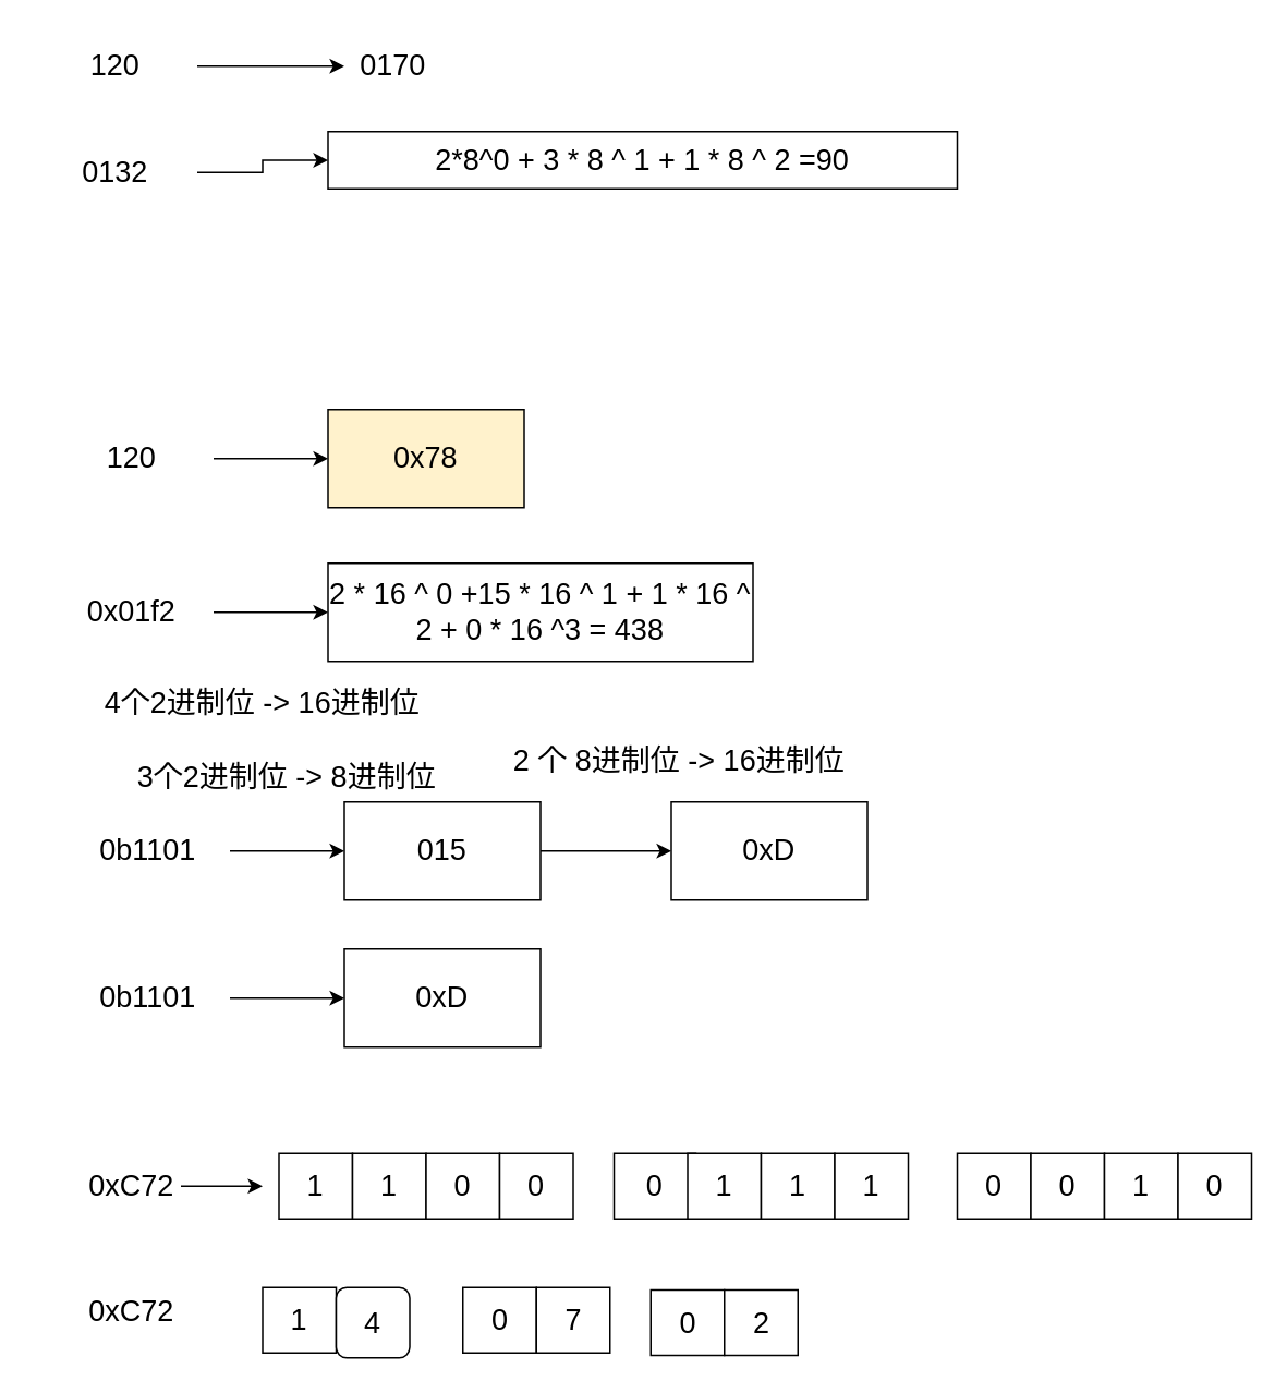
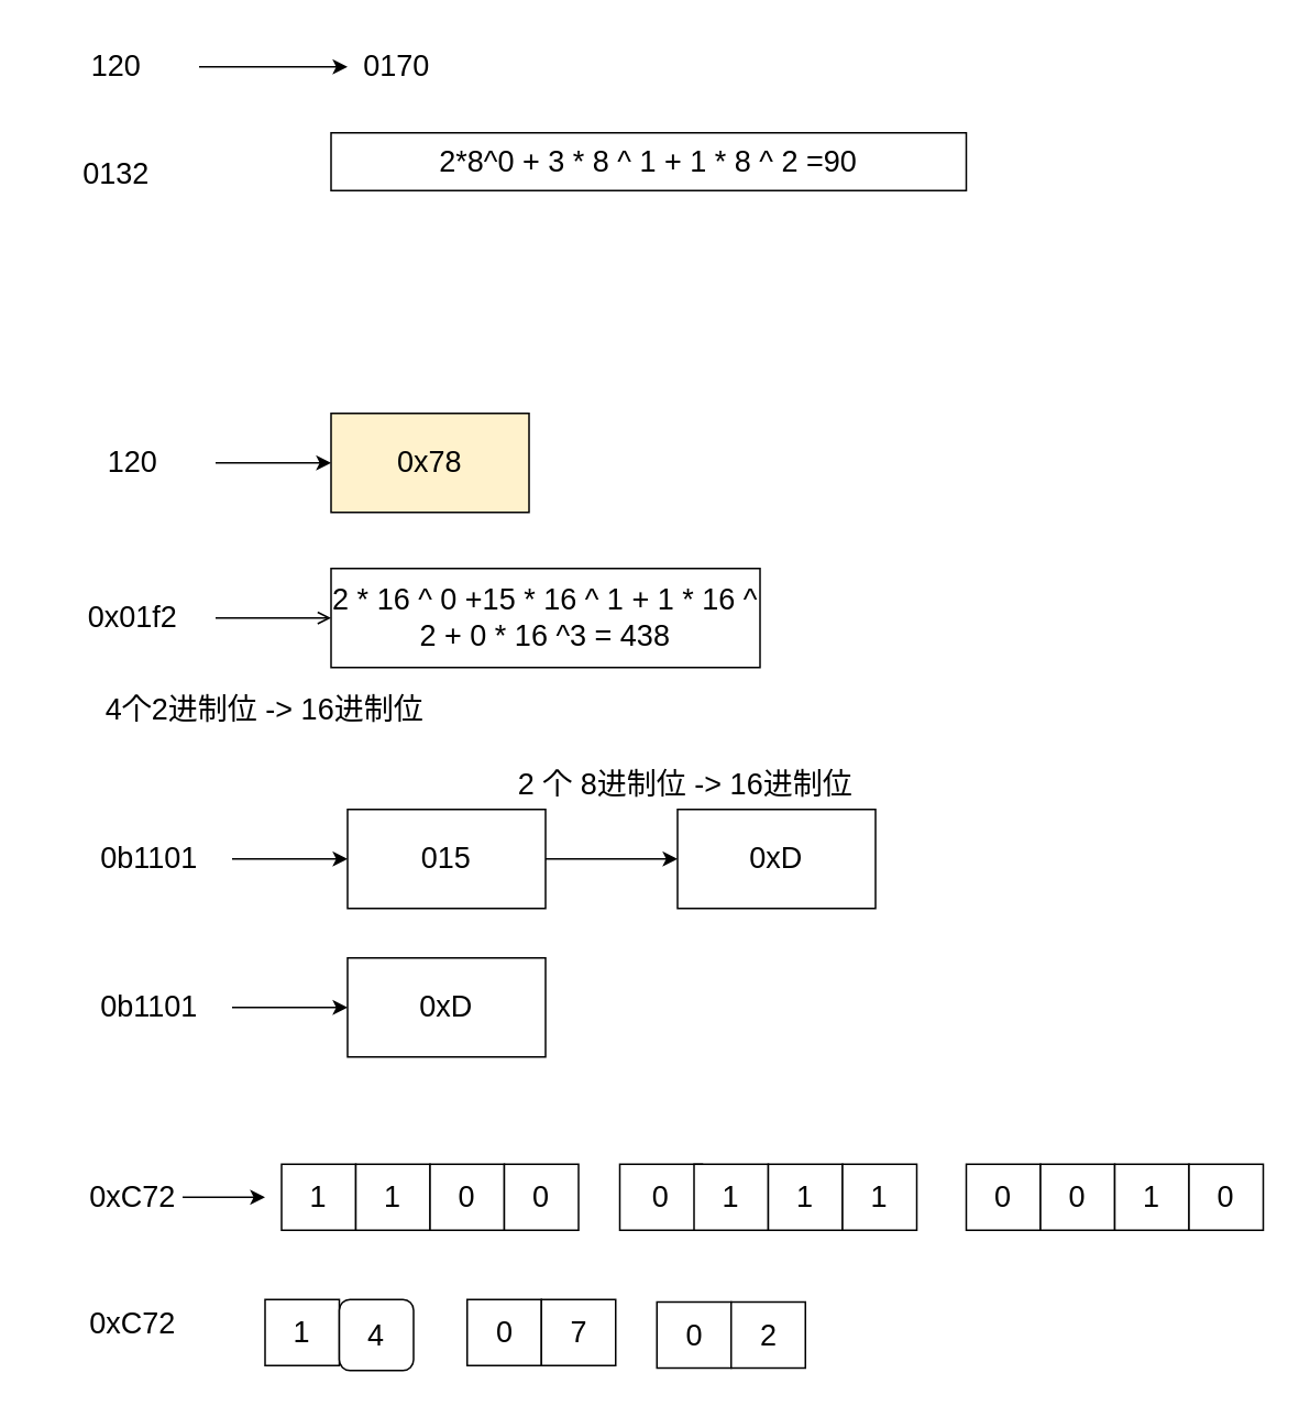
  <mxCell id="0" />
  <mxCell id="1" parent="0" />
  <mxCell id="2" style="edgeStyle=orthogonalEdgeStyle;rounded=0;orthogonalLoop=1;jettySize=auto;html=1;fontSize=18;" edge="1" parent="1" source="3" target="4"><mxGeometry relative="1" as="geometry" /></mxCell>
  <mxCell id="3" value="120" style="text;html=1;strokeColor=none;fillColor=none;align=center;verticalAlign=middle;whiteSpace=wrap;rounded=0;fontSize=18;" vertex="1" parent="1"><mxGeometry x="20" y="20" width="100" height="40" as="geometry" /></mxCell>
  <mxCell id="4" value="0170" style="text;html=1;strokeColor=none;fillColor=none;align=center;verticalAlign=middle;whiteSpace=wrap;rounded=0;fontSize=18;" vertex="1" parent="1"><mxGeometry x="210" y="25" width="60" height="30" as="geometry" /></mxCell>
- <mxCell id="5" value="" style="edgeStyle=orthogonalEdgeStyle;rounded=0;orthogonalLoop=1;jettySize=auto;html=1;fontSize=18;" edge="1" parent="1" source="6" target="7"><mxGeometry relative="1" as="geometry" /></mxCell>
  <mxCell id="6" value="0132" style="text;html=1;strokeColor=none;fillColor=none;align=center;verticalAlign=middle;whiteSpace=wrap;rounded=0;fontSize=18;" vertex="1" parent="1"><mxGeometry x="20" y="85" width="100" height="40" as="geometry" /></mxCell>
  <mxCell id="7" value="2*8^0 + 3 * 8 ^ 1 + 1 * 8 ^ 2 =90" style="whiteSpace=wrap;html=1;fontSize=18;" vertex="1" parent="1"><mxGeometry x="200" y="80" width="385" height="35" as="geometry" /></mxCell>
  <mxCell id="8" value="" style="edgeStyle=orthogonalEdgeStyle;rounded=0;orthogonalLoop=1;jettySize=auto;html=1;fontSize=18;" edge="1" parent="1" source="9" target="10"><mxGeometry relative="1" as="geometry" /></mxCell>
  <mxCell id="9" value="120" style="text;html=1;strokeColor=none;fillColor=none;align=center;verticalAlign=middle;whiteSpace=wrap;rounded=0;fontSize=18;" vertex="1" parent="1"><mxGeometry x="30" y="260" width="100" height="40" as="geometry" /></mxCell>
  <mxCell id="10" value="0x78" style="whiteSpace=wrap;html=1;fontSize=18;fillColor=#fff2cc;" vertex="1" parent="1"><mxGeometry x="200" y="250" width="120" height="60" as="geometry" /></mxCell>
- <mxCell id="11" value="" style="edgeStyle=orthogonalEdgeStyle;rounded=0;orthogonalLoop=1;jettySize=auto;html=1;fontSize=18;" edge="1" parent="1" source="12" target="13"><mxGeometry relative="1" as="geometry" /></mxCell>
+ <mxCell id="11" value="" style="edgeStyle=orthogonalEdgeStyle;rounded=0;orthogonalLoop=1;jettySize=auto;html=1;fontSize=18;endArrow=open;" edge="1" parent="1" source="12" target="13"><mxGeometry relative="1" as="geometry" /></mxCell>
  <mxCell id="12" value="0x01f2" style="text;html=1;strokeColor=none;fillColor=none;align=center;verticalAlign=middle;whiteSpace=wrap;rounded=0;fontSize=18;" vertex="1" parent="1"><mxGeometry x="30" y="354" width="100" height="40" as="geometry" /></mxCell>
  <mxCell id="13" value="2 * 16 ^ 0 +15 * 16 ^ 1 + 1 * 16 ^ 2 + 0 * 16 ^3 = 438" style="whiteSpace=wrap;html=1;fontSize=18;" vertex="1" parent="1"><mxGeometry x="200" y="344" width="260" height="60" as="geometry" /></mxCell>
  <mxCell id="14" value="" style="edgeStyle=orthogonalEdgeStyle;rounded=0;orthogonalLoop=1;jettySize=auto;html=1;fontSize=18;" edge="1" parent="1" source="15" target="17"><mxGeometry relative="1" as="geometry" /></mxCell>
  <mxCell id="15" value="0b1101" style="text;html=1;strokeColor=none;fillColor=none;align=center;verticalAlign=middle;whiteSpace=wrap;rounded=0;fontSize=18;" vertex="1" parent="1"><mxGeometry x="40" y="500" width="100" height="40" as="geometry" /></mxCell>
  <mxCell id="16" value="" style="edgeStyle=orthogonalEdgeStyle;rounded=0;orthogonalLoop=1;jettySize=auto;html=1;fontSize=18;" edge="1" parent="1" source="17" target="21"><mxGeometry relative="1" as="geometry" /></mxCell>
  <mxCell id="17" value="015" style="whiteSpace=wrap;html=1;fontSize=18;" vertex="1" parent="1"><mxGeometry x="210" y="490" width="120" height="60" as="geometry" /></mxCell>
  <mxCell id="18" value="" style="edgeStyle=orthogonalEdgeStyle;rounded=0;orthogonalLoop=1;jettySize=auto;html=1;fontSize=18;" edge="1" parent="1" source="19" target="20"><mxGeometry relative="1" as="geometry" /></mxCell>
  <mxCell id="19" value="0b1101" style="text;html=1;strokeColor=none;fillColor=none;align=center;verticalAlign=middle;whiteSpace=wrap;rounded=0;fontSize=18;" vertex="1" parent="1"><mxGeometry x="40" y="590" width="100" height="40" as="geometry" /></mxCell>
  <mxCell id="20" value="0xD" style="whiteSpace=wrap;html=1;fontSize=18;" vertex="1" parent="1"><mxGeometry x="210" y="580" width="120" height="60" as="geometry" /></mxCell>
  <mxCell id="21" value="0xD" style="whiteSpace=wrap;html=1;fontSize=18;" vertex="1" parent="1"><mxGeometry x="410" y="490" width="120" height="60" as="geometry" /></mxCell>
- <mxCell id="22" value="3个2进制位 -&amp;gt; 8进制位" style="text;html=1;strokeColor=none;fillColor=none;align=center;verticalAlign=middle;whiteSpace=wrap;rounded=0;fontSize=18;" vertex="1" parent="1"><mxGeometry x="80" y="460" width="190" height="30" as="geometry" /></mxCell>
- <mxCell id="23" value="2 个 8进制位 -&amp;gt; 16进制位" style="text;html=1;strokeColor=none;fillColor=none;align=center;verticalAlign=middle;whiteSpace=wrap;rounded=0;fontSize=18;" vertex="1" parent="1"><mxGeometry x="310" y="450" width="210" height="30" as="geometry" /></mxCell>
+ <mxCell id="23" value="2 个 8进制位 -&amp;gt; 16进制位" style="text;html=1;strokeColor=none;fillColor=none;align=center;verticalAlign=middle;whiteSpace=wrap;rounded=0;fontSize=18;" vertex="1" parent="1"><mxGeometry x="310" y="460" width="210" height="30" as="geometry" /></mxCell>
  <mxCell id="24" value="4个2进制位 -&amp;gt; 16进制位" style="text;html=1;strokeColor=none;fillColor=none;align=center;verticalAlign=middle;whiteSpace=wrap;rounded=0;fontSize=18;" vertex="1" parent="1"><mxGeometry x="55" y="415" width="210" height="30" as="geometry" /></mxCell>
  <mxCell id="25" value="" style="edgeStyle=orthogonalEdgeStyle;rounded=0;orthogonalLoop=1;jettySize=auto;html=1;fontSize=18;" edge="1" parent="1" source="26"><mxGeometry relative="1" as="geometry"><mxPoint x="160" y="725" as="targetPoint" /></mxGeometry></mxCell>
  <mxCell id="26" value="0xC72" style="text;html=1;strokeColor=none;fillColor=none;align=center;verticalAlign=middle;whiteSpace=wrap;rounded=0;fontSize=18;" vertex="1" parent="1"><mxGeometry x="50" y="710" width="60" height="30" as="geometry" /></mxCell>
  <mxCell id="27" value="1" style="rounded=0;whiteSpace=wrap;html=1;fontSize=18;" vertex="1" parent="1"><mxGeometry x="170" y="705" width="45" height="40" as="geometry" /></mxCell>
  <mxCell id="28" value="1" style="rounded=0;whiteSpace=wrap;html=1;fontSize=18;" vertex="1" parent="1"><mxGeometry x="215" y="705" width="45" height="40" as="geometry" /></mxCell>
  <mxCell id="29" value="0" style="rounded=0;whiteSpace=wrap;html=1;fontSize=18;" vertex="1" parent="1"><mxGeometry x="260" y="705" width="45" height="40" as="geometry" /></mxCell>
  <mxCell id="30" value="0" style="rounded=0;whiteSpace=wrap;html=1;fontSize=18;" vertex="1" parent="1"><mxGeometry x="305" y="705" width="45" height="40" as="geometry" /></mxCell>
  <mxCell id="31" value="0" style="rounded=0;whiteSpace=wrap;html=1;fontSize=18;" vertex="1" parent="1"><mxGeometry x="375" y="705" width="50" height="40" as="geometry" /></mxCell>
  <mxCell id="32" value="1" style="rounded=0;whiteSpace=wrap;html=1;fontSize=18;" vertex="1" parent="1"><mxGeometry x="420" y="705" width="45" height="40" as="geometry" /></mxCell>
  <mxCell id="33" value="1" style="rounded=0;whiteSpace=wrap;html=1;fontSize=18;" vertex="1" parent="1"><mxGeometry x="465" y="705" width="45" height="40" as="geometry" /></mxCell>
  <mxCell id="34" value="1" style="rounded=0;whiteSpace=wrap;html=1;fontSize=18;" vertex="1" parent="1"><mxGeometry x="510" y="705" width="45" height="40" as="geometry" /></mxCell>
  <mxCell id="35" value="0" style="rounded=0;whiteSpace=wrap;html=1;fontSize=18;" vertex="1" parent="1"><mxGeometry x="585" y="705" width="45" height="40" as="geometry" /></mxCell>
  <mxCell id="36" value="0" style="rounded=0;whiteSpace=wrap;html=1;fontSize=18;" vertex="1" parent="1"><mxGeometry x="630" y="705" width="45" height="40" as="geometry" /></mxCell>
  <mxCell id="37" value="1" style="rounded=0;whiteSpace=wrap;html=1;fontSize=18;" vertex="1" parent="1"><mxGeometry x="675" y="705" width="45" height="40" as="geometry" /></mxCell>
  <mxCell id="38" value="0" style="rounded=0;whiteSpace=wrap;html=1;fontSize=18;" vertex="1" parent="1"><mxGeometry x="720" y="705" width="45" height="40" as="geometry" /></mxCell>
  <mxCell id="39" value="0xC72" style="text;html=1;strokeColor=none;fillColor=none;align=center;verticalAlign=middle;whiteSpace=wrap;rounded=0;fontSize=18;" vertex="1" parent="1"><mxGeometry x="50" y="787" width="60" height="30" as="geometry" /></mxCell>
  <mxCell id="40" value="1" style="rounded=0;whiteSpace=wrap;html=1;fontSize=18;" vertex="1" parent="1"><mxGeometry x="160" y="787" width="45" height="40" as="geometry" /></mxCell>
  <mxCell id="41" value="4" style="whiteSpace=wrap;html=1;fontSize=18;rounded=1;" vertex="1" parent="1"><mxGeometry x="205" y="787" width="45" height="43" as="geometry" /></mxCell>
  <mxCell id="42" value="0" style="rounded=0;whiteSpace=wrap;html=1;fontSize=18;" vertex="1" parent="1"><mxGeometry x="282.5" y="787" width="45" height="40" as="geometry" /></mxCell>
  <mxCell id="43" value="7" style="rounded=0;whiteSpace=wrap;html=1;fontSize=18;" vertex="1" parent="1"><mxGeometry x="327.5" y="787" width="45" height="40" as="geometry" /></mxCell>
  <mxCell id="44" value="0" style="rounded=0;whiteSpace=wrap;html=1;fontSize=18;" vertex="1" parent="1"><mxGeometry x="397.5" y="788.5" width="45" height="40" as="geometry" /></mxCell>
  <mxCell id="45" value="2" style="rounded=0;whiteSpace=wrap;html=1;fontSize=18;" vertex="1" parent="1"><mxGeometry x="442.5" y="788.5" width="45" height="40" as="geometry" /></mxCell>
